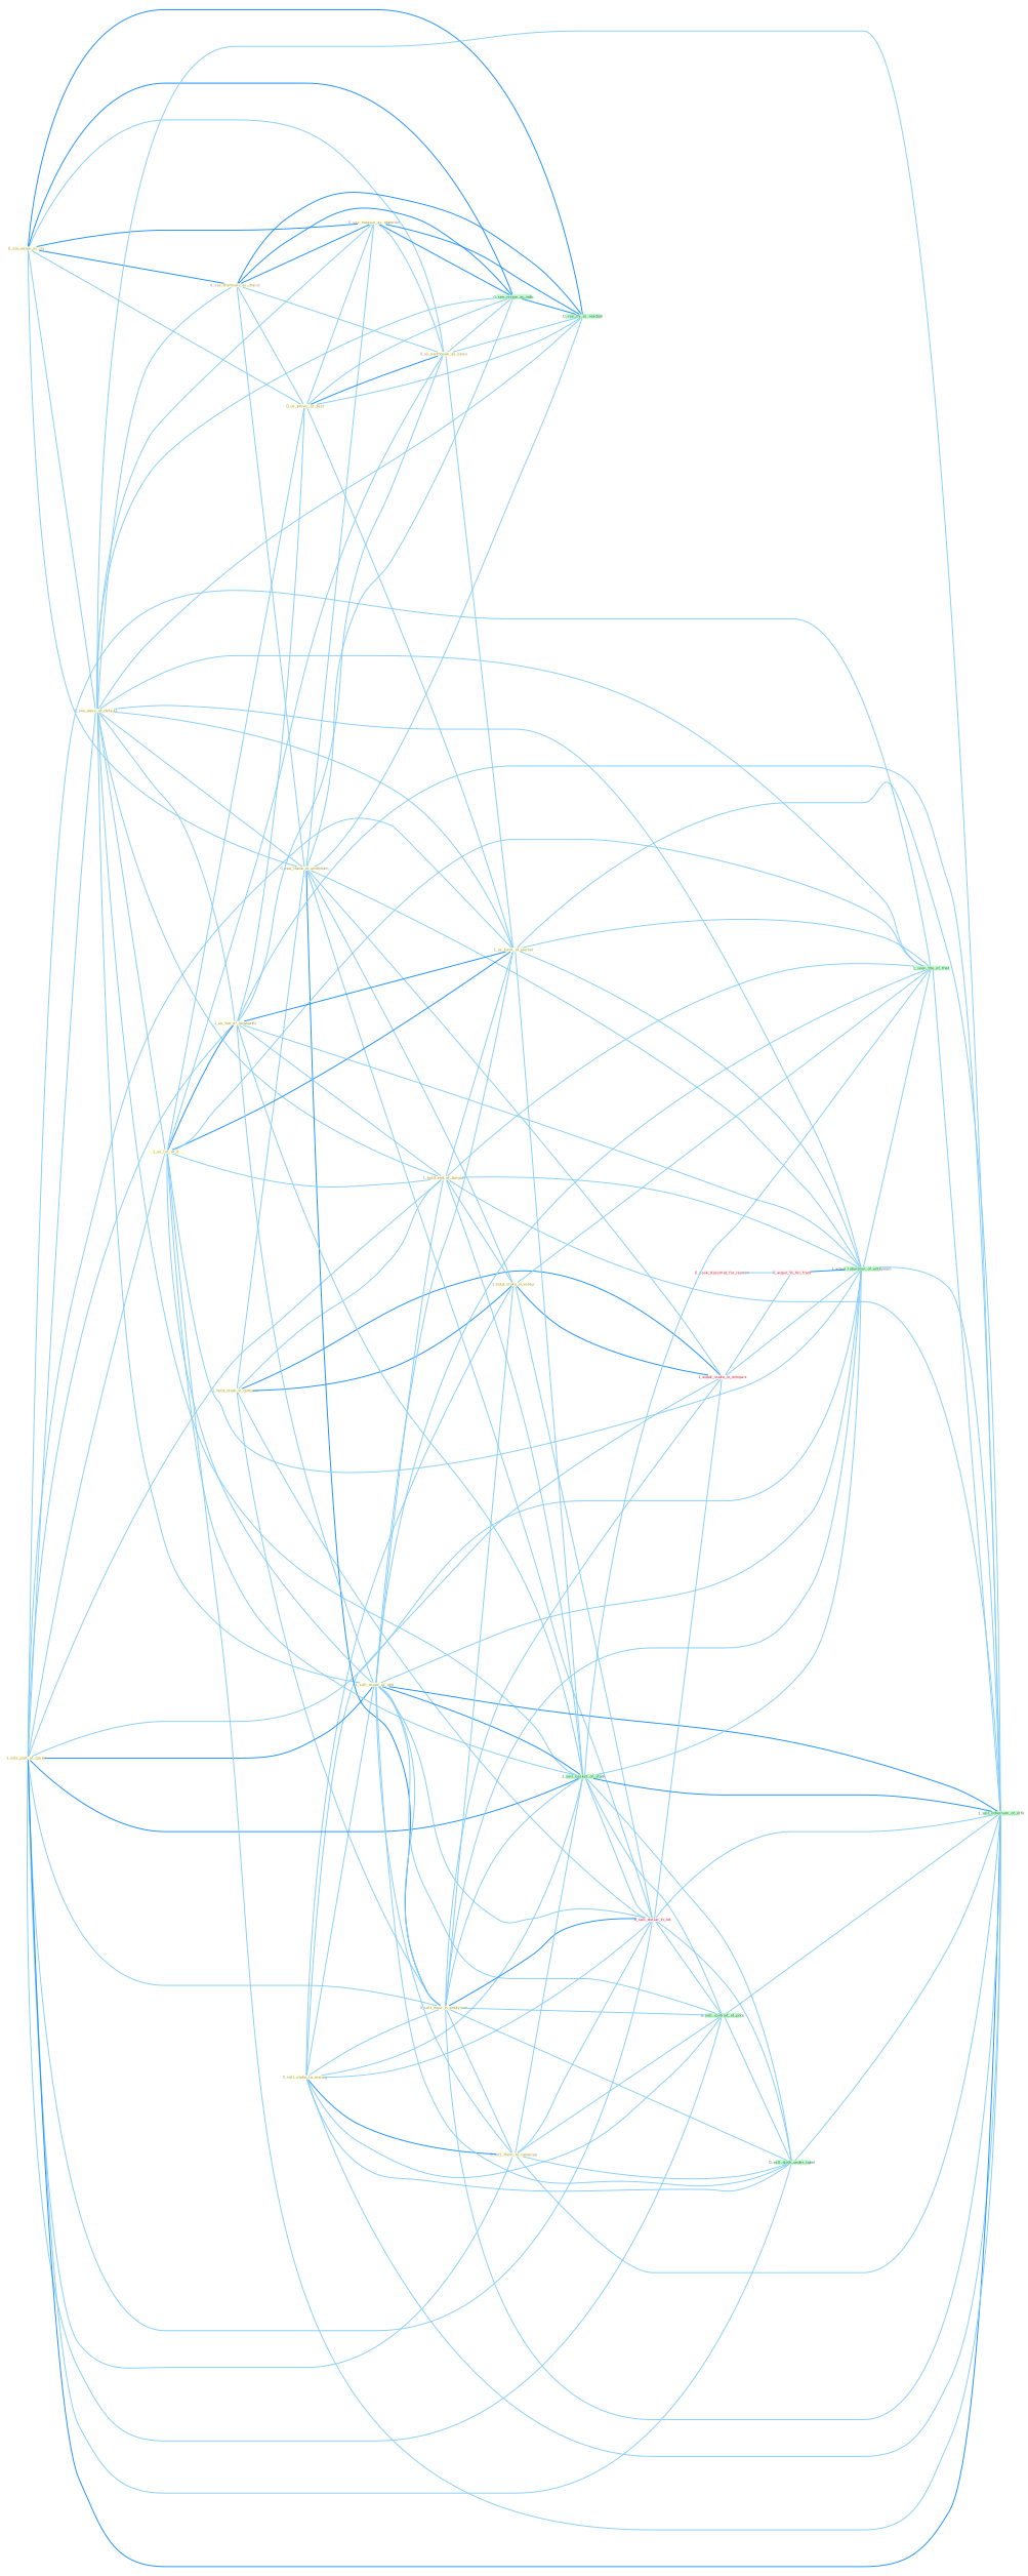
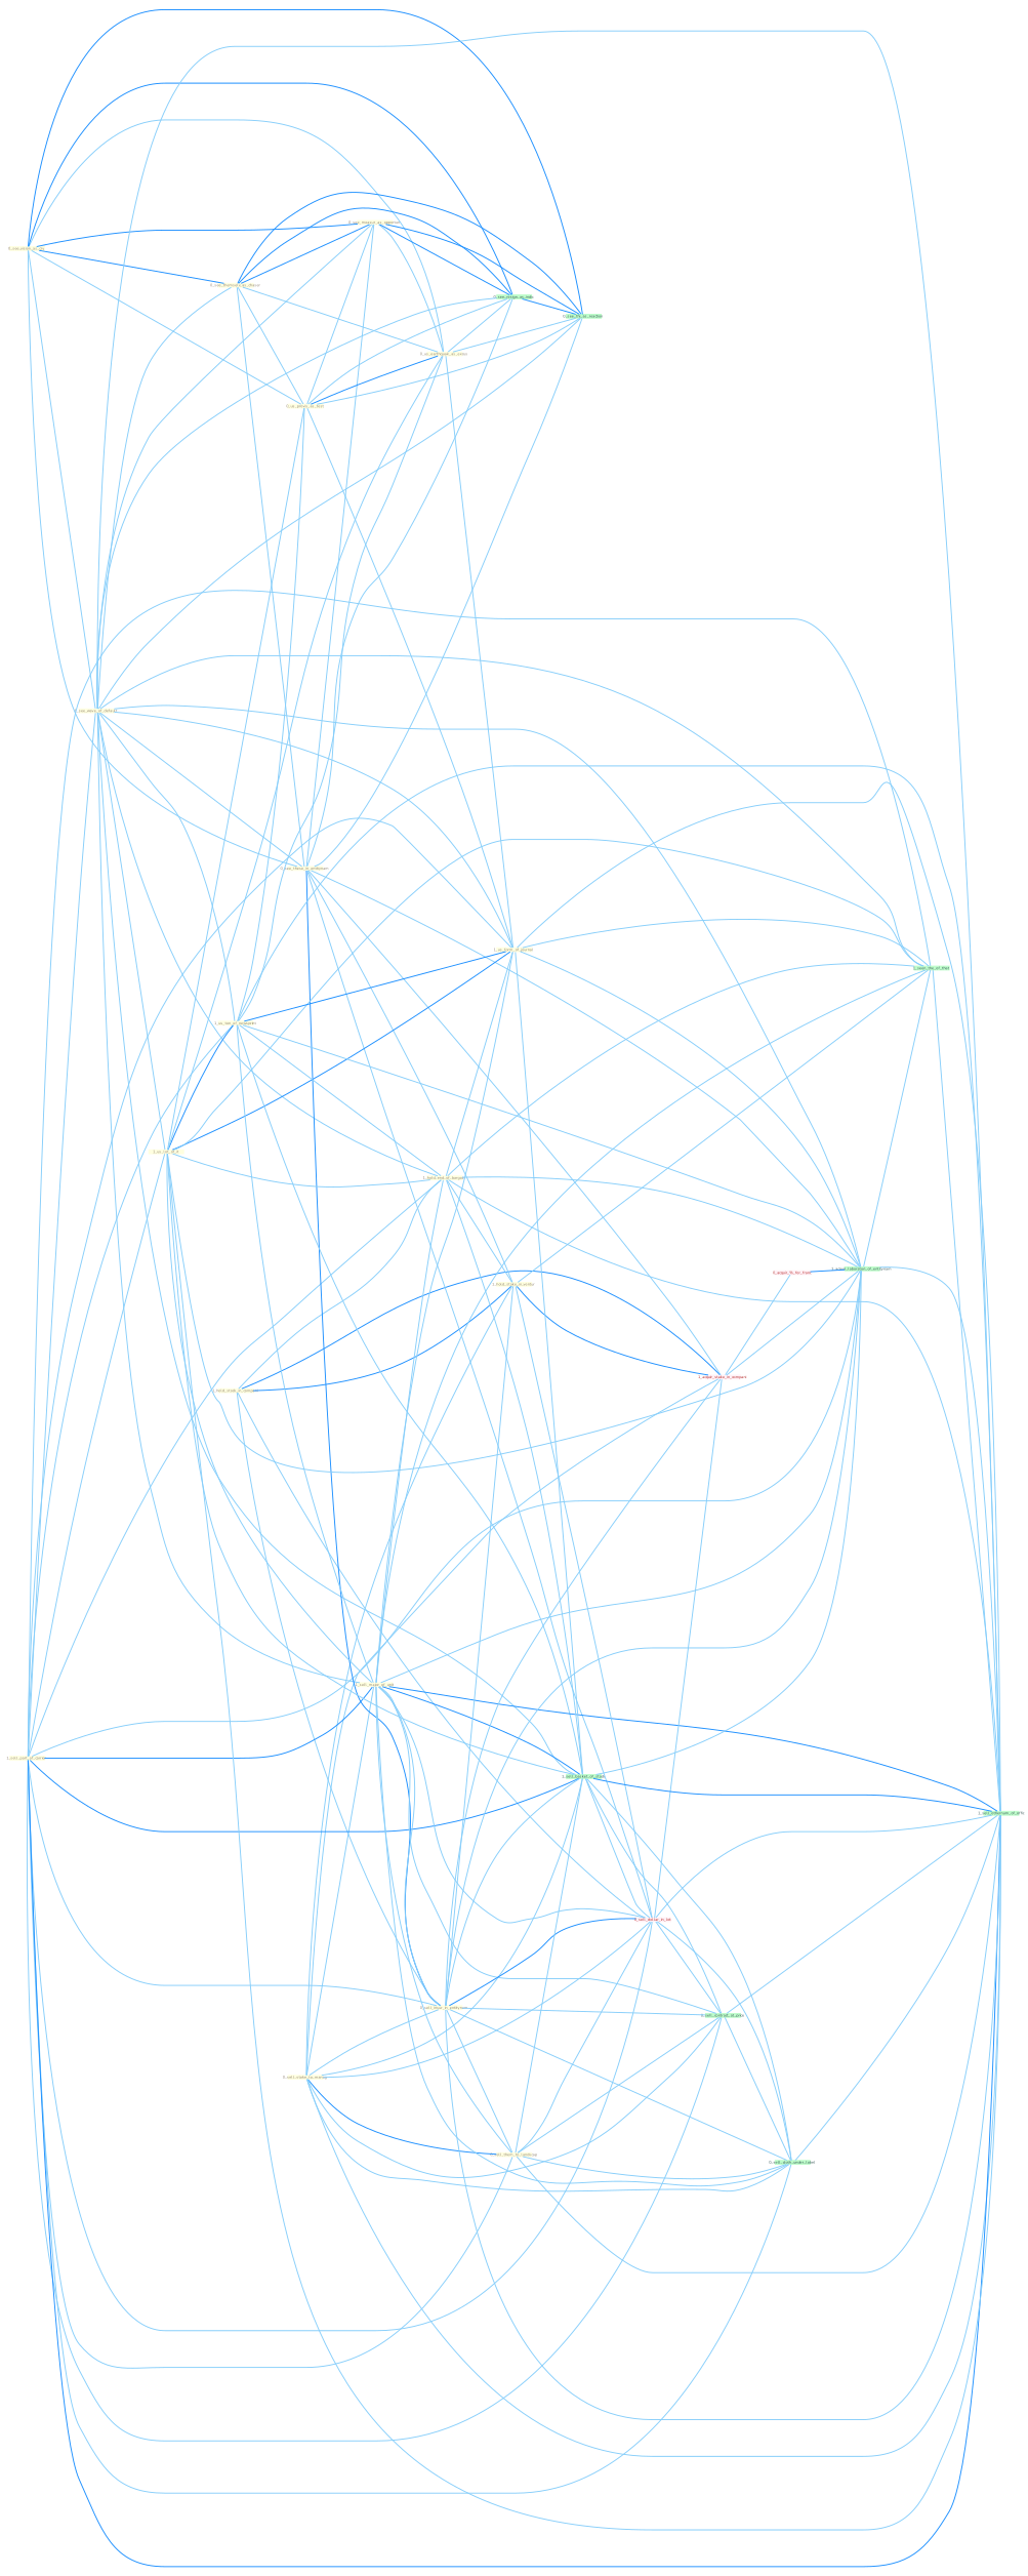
  graph {
    fontname=Nunito
    rankdir=LR
    node [color="#ffffe0" fixedsize=true fontcolor="#8b7d6b" fontname=Nunito fontsize=4 shape=polygon style=filled]
    edge [color="#87cefa" fontname=Nunito w=1]
    "0_see_vision_as_cry " [height=.06 width=.5]
    "1_hold_stock_in_compani " [height=.06 width=.5]
    "0_sell_stake_to_manag " [height=.06 width=.5]
    "1_sell_part_of_carrier " [height=.06 width=.5]
    "1_see_wave_of_default " [height=.06 width=.5]
    "0_see_themselv_as_chaser " [height=.06 width=.5]
    "0_see_these_in_entitynam " [height=.06 width=.5]
    "1_us_lot_of_it " [height=.06 width=.5]
    "1_us_ton_of_newsprint " [height=.06 width=.5]
    "1_sell_major_of_unit " [height=.06 width=.5]
    "0_sell_insur_in_entitynam " [height=.06 width=.5]
    "1_hold_end_of_bargain " [height=.06 width=.5]
    "0_us_provis_as_test " [height=.06 width=.5]
    "1_hold_stake_in_ventur " [height=.06 width=.5]
    "0_see_measur_as_opportun " [height=.06 width=.5]
    "0_us_earthquak_as_excus " [height=.06 width=.5]
    "0_sell_them_to_landscap " [height=.06 width=.5]
    "1_us_form_of_journal " [height=.06 width=.5]
-   "0_seek_classmat_for_reunion " [color="#fff0f5" fontcolor="#b22222" height=.06 width=.5]
    "0_sell_dollar_in_lot " [color="#fff0f5" fontcolor="#b22222" height=.06 width=.5]
    "1_acquir_stake_in_compani " [color="#fff0f5" fontcolor="#b22222" height=.06 width=.5]
    "0_acquir_%_for_franc " [color="#fff0f5" fontcolor="#b22222" height=.06 width=.5]
    "0_see_resign_as_indic " [color="#BDFCC9" fontcolor="#2f4f4f" height=.06 width=.5]
    "0_see_thi_as_reaction " [color="#BDFCC9" fontcolor="#2f4f4f" height=.06 width=.5]
    "1_sell_basket_of_stock " [color="#BDFCC9" fontcolor="#2f4f4f" height=.06 width=.5]
    "0_sell_contract_at_price " [color="#BDFCC9" fontcolor="#2f4f4f" height=.06 width=.5]
    "0_sell_cloth_under_label " [color="#BDFCC9" fontcolor="#2f4f4f" height=.06 width=.5]
    "1_sell_othernum_of_offic " [color="#BDFCC9" fontcolor="#2f4f4f" height=.06 width=.5]
    "1_acquir_laboratori_of_entitynam " [color="#BDFCC9" fontcolor="#2f4f4f" height=.06 width=.5]
    "1_seen_the_of_that " [color="#BDFCC9" fontcolor="#2f4f4f" height=.06 width=.5]
    subgraph sub_1 {
      "0_see_vision_as_cry "
      "1_hold_stock_in_compani "
      "0_sell_stake_to_manag "
      "1_sell_part_of_carrier "
      "1_see_wave_of_default "
      "0_see_themselv_as_chaser "
      "0_see_these_in_entitynam "
      "1_us_lot_of_it "
      "1_us_ton_of_newsprint "
      "1_sell_major_of_unit "
      "0_sell_insur_in_entitynam "
      "1_hold_end_of_bargain "
      "0_us_provis_as_test "
      "1_hold_stake_in_ventur "
      "0_see_measur_as_opportun "
      "0_us_earthquak_as_excus "
      "0_sell_them_to_landscap "
      "1_us_form_of_journal "
    }
    subgraph sub_2 {
-     "0_seek_classmat_for_reunion "
      "0_sell_dollar_in_lot "
      "1_acquir_stake_in_compani "
      "0_acquir_%_for_franc "
    }
    "0_see_vision_as_cry " -- "1_see_wave_of_default "
    "0_see_vision_as_cry " -- "0_see_themselv_as_chaser " [color="#1e90ff" w=2]
    "0_see_vision_as_cry " -- "0_see_these_in_entitynam "
    "0_see_vision_as_cry " -- "0_us_provis_as_test "
    "0_see_vision_as_cry " -- "0_see_measur_as_opportun " [color="#1e90ff" w=2]
    "0_see_vision_as_cry " -- "0_us_earthquak_as_excus "
    "0_see_vision_as_cry " -- "0_see_resign_as_indic " [color="#1e90ff" w=2]
    "0_see_vision_as_cry " -- "0_see_thi_as_reaction " [color="#1e90ff" w=2]
-   "1_hold_stock_in_compani " -- "0_see_these_in_entitynam "
    "1_hold_stock_in_compani " -- "0_sell_insur_in_entitynam "
    "1_hold_stock_in_compani " -- "1_hold_end_of_bargain "
    "1_hold_stock_in_compani " -- "1_hold_stake_in_ventur " [color="#1e90ff" w=2]
    "1_hold_stock_in_compani " -- "0_sell_dollar_in_lot "
    "1_hold_stock_in_compani " -- "1_acquir_stake_in_compani " [color="#1e90ff" w=2]
    "0_sell_stake_to_manag " -- "1_sell_major_of_unit "
    "0_sell_stake_to_manag " -- "0_sell_insur_in_entitynam "
    "0_sell_stake_to_manag " -- "1_hold_stake_in_ventur "
    "0_sell_stake_to_manag " -- "0_sell_them_to_landscap " [color="#1e90ff" w=2]
    "0_sell_stake_to_manag " -- "0_sell_dollar_in_lot "
    "0_sell_stake_to_manag " -- "1_acquir_stake_in_compani "
    "0_sell_stake_to_manag " -- "1_sell_basket_of_stock "
    "0_sell_stake_to_manag " -- "0_sell_contract_at_price "
    "0_sell_stake_to_manag " -- "0_sell_cloth_under_label "
    "0_sell_stake_to_manag " -- "1_sell_othernum_of_offic "
    "1_sell_part_of_carrier " -- "1_see_wave_of_default "
    "1_sell_part_of_carrier " -- "1_us_lot_of_it "
    "1_sell_part_of_carrier " -- "1_us_ton_of_newsprint "
    "1_sell_part_of_carrier " -- "1_sell_major_of_unit " [color="#1e90ff" w=2]
    "1_sell_part_of_carrier " -- "0_sell_insur_in_entitynam "
    "1_sell_part_of_carrier " -- "1_hold_end_of_bargain "
    "1_sell_part_of_carrier " -- "0_sell_them_to_landscap "
    "1_sell_part_of_carrier " -- "1_us_form_of_journal "
    "1_sell_part_of_carrier " -- "0_sell_dollar_in_lot "
    "1_sell_part_of_carrier " -- "1_sell_basket_of_stock " [color="#1e90ff" w=2]
    "1_sell_part_of_carrier " -- "0_sell_contract_at_price "
    "1_sell_part_of_carrier " -- "0_sell_cloth_under_label "
    "1_sell_part_of_carrier " -- "1_sell_othernum_of_offic " [color="#1e90ff" w=2]
    "1_sell_part_of_carrier " -- "1_acquir_laboratori_of_entitynam "
    "1_sell_part_of_carrier " -- "1_seen_the_of_that "
    "1_see_wave_of_default " -- "0_see_themselv_as_chaser "
    "1_see_wave_of_default " -- "0_see_these_in_entitynam "
    "1_see_wave_of_default " -- "1_us_lot_of_it "
    "1_see_wave_of_default " -- "1_us_ton_of_newsprint "
    "1_see_wave_of_default " -- "1_sell_major_of_unit "
    "1_see_wave_of_default " -- "1_hold_end_of_bargain "
    "1_see_wave_of_default " -- "0_see_measur_as_opportun "
    "1_see_wave_of_default " -- "1_us_form_of_journal "
    "1_see_wave_of_default " -- "0_see_resign_as_indic "
    "1_see_wave_of_default " -- "0_see_thi_as_reaction "
    "1_see_wave_of_default " -- "1_sell_basket_of_stock "
    "1_see_wave_of_default " -- "1_sell_othernum_of_offic "
    "1_see_wave_of_default " -- "1_acquir_laboratori_of_entitynam "
    "1_see_wave_of_default " -- "1_seen_the_of_that "
    "0_see_themselv_as_chaser " -- "0_see_these_in_entitynam "
    "0_see_themselv_as_chaser " -- "0_us_provis_as_test "
    "0_see_themselv_as_chaser " -- "0_see_measur_as_opportun " [color="#1e90ff" w=2]
    "0_see_themselv_as_chaser " -- "0_us_earthquak_as_excus "
    "0_see_themselv_as_chaser " -- "0_see_resign_as_indic " [color="#1e90ff" w=2]
    "0_see_themselv_as_chaser " -- "0_see_thi_as_reaction " [color="#1e90ff" w=2]
    "0_see_these_in_entitynam " -- "0_sell_insur_in_entitynam " [color="#1e90ff" w=2]
    "0_see_these_in_entitynam " -- "1_hold_stake_in_ventur "
    "0_see_these_in_entitynam " -- "0_see_measur_as_opportun "
    "0_see_these_in_entitynam " -- "0_sell_dollar_in_lot "
    "0_see_these_in_entitynam " -- "1_acquir_stake_in_compani "
    "0_see_these_in_entitynam " -- "0_see_resign_as_indic "
    "0_see_these_in_entitynam " -- "0_see_thi_as_reaction "
    "0_see_these_in_entitynam " -- "1_acquir_laboratori_of_entitynam "
    "1_us_lot_of_it " -- "1_us_ton_of_newsprint " [color="#1e90ff" w=2]
    "1_us_lot_of_it " -- "1_sell_major_of_unit "
    "1_us_lot_of_it " -- "1_hold_end_of_bargain "
    "1_us_lot_of_it " -- "0_us_provis_as_test "
    "1_us_lot_of_it " -- "0_us_earthquak_as_excus "
    "1_us_lot_of_it " -- "1_us_form_of_journal " [color="#1e90ff" w=2]
    "1_us_lot_of_it " -- "1_sell_basket_of_stock "
    "1_us_lot_of_it " -- "1_sell_othernum_of_offic "
    "1_us_lot_of_it " -- "1_acquir_laboratori_of_entitynam "
    "1_us_lot_of_it " -- "1_seen_the_of_that "
    "1_us_ton_of_newsprint " -- "1_sell_major_of_unit "
    "1_us_ton_of_newsprint " -- "1_hold_end_of_bargain "
    "1_us_ton_of_newsprint " -- "0_us_provis_as_test "
    "1_us_ton_of_newsprint " -- "0_us_earthquak_as_excus "
    "1_us_ton_of_newsprint " -- "1_us_form_of_journal " [color="#1e90ff" w=2]
    "1_us_ton_of_newsprint " -- "1_sell_basket_of_stock "
    "1_us_ton_of_newsprint " -- "1_sell_othernum_of_offic "
    "1_us_ton_of_newsprint " -- "1_acquir_laboratori_of_entitynam "
    "1_sell_major_of_unit " -- "0_sell_insur_in_entitynam "
    "1_sell_major_of_unit " -- "1_hold_end_of_bargain "
    "1_sell_major_of_unit " -- "0_sell_them_to_landscap "
    "1_sell_major_of_unit " -- "1_us_form_of_journal "
    "1_sell_major_of_unit " -- "0_sell_dollar_in_lot "
    "1_sell_major_of_unit " -- "1_sell_basket_of_stock " [color="#1e90ff" w=2]
    "1_sell_major_of_unit " -- "0_sell_contract_at_price "
    "1_sell_major_of_unit " -- "0_sell_cloth_under_label "
    "1_sell_major_of_unit " -- "1_sell_othernum_of_offic " [color="#1e90ff" w=2]
    "1_sell_major_of_unit " -- "1_acquir_laboratori_of_entitynam "
    "1_sell_major_of_unit " -- "1_seen_the_of_that "
    "0_sell_insur_in_entitynam " -- "1_hold_stake_in_ventur "
    "0_sell_insur_in_entitynam " -- "0_sell_them_to_landscap "
    "0_sell_insur_in_entitynam " -- "0_sell_dollar_in_lot " [color="#1e90ff" w=2]
    "0_sell_insur_in_entitynam " -- "1_acquir_stake_in_compani "
    "0_sell_insur_in_entitynam " -- "1_sell_basket_of_stock "
    "0_sell_insur_in_entitynam " -- "0_sell_contract_at_price "
    "0_sell_insur_in_entitynam " -- "0_sell_cloth_under_label "
    "0_sell_insur_in_entitynam " -- "1_sell_othernum_of_offic "
    "0_sell_insur_in_entitynam " -- "1_acquir_laboratori_of_entitynam "
    "1_hold_end_of_bargain " -- "1_hold_stake_in_ventur "
    "1_hold_end_of_bargain " -- "1_us_form_of_journal "
    "1_hold_end_of_bargain " -- "1_sell_basket_of_stock "
    "1_hold_end_of_bargain " -- "1_sell_othernum_of_offic "
    "1_hold_end_of_bargain " -- "1_acquir_laboratori_of_entitynam "
    "1_hold_end_of_bargain " -- "1_seen_the_of_that "
    "0_us_provis_as_test " -- "0_see_measur_as_opportun "
    "0_us_provis_as_test " -- "0_us_earthquak_as_excus " [color="#1e90ff" w=2]
    "0_us_provis_as_test " -- "1_us_form_of_journal "
    "0_us_provis_as_test " -- "0_see_resign_as_indic "
    "0_us_provis_as_test " -- "0_see_thi_as_reaction "
    "1_hold_stake_in_ventur " -- "0_sell_dollar_in_lot "
    "1_hold_stake_in_ventur " -- "1_acquir_stake_in_compani " [color="#1e90ff" w=2]
    "1_hold_stake_in_ventur " -- "1_seen_the_of_that "
    "0_see_measur_as_opportun " -- "0_us_earthquak_as_excus "
    "0_see_measur_as_opportun " -- "0_see_resign_as_indic " [color="#1e90ff" w=2]
    "0_see_measur_as_opportun " -- "0_see_thi_as_reaction " [color="#1e90ff" w=2]
    "0_us_earthquak_as_excus " -- "1_us_form_of_journal "
    "0_us_earthquak_as_excus " -- "0_see_resign_as_indic "
    "0_us_earthquak_as_excus " -- "0_see_thi_as_reaction "
    "0_sell_them_to_landscap " -- "0_sell_dollar_in_lot "
    "0_sell_them_to_landscap " -- "1_sell_basket_of_stock "
    "0_sell_them_to_landscap " -- "0_sell_contract_at_price "
    "0_sell_them_to_landscap " -- "0_sell_cloth_under_label "
    "0_sell_them_to_landscap " -- "1_sell_othernum_of_offic "
    "1_us_form_of_journal " -- "1_sell_basket_of_stock "
    "1_us_form_of_journal " -- "1_sell_othernum_of_offic "
    "1_us_form_of_journal " -- "1_acquir_laboratori_of_entitynam "
    "1_us_form_of_journal " -- "1_seen_the_of_that "
-   "0_seek_classmat_for_reunion " -- "0_acquir_%_for_franc "
    "0_sell_dollar_in_lot " -- "1_acquir_stake_in_compani "
    "0_sell_dollar_in_lot " -- "0_sell_contract_at_price "
    "0_sell_dollar_in_lot " -- "0_sell_cloth_under_label "
    "0_sell_dollar_in_lot " -- "1_sell_othernum_of_offic "
    "1_acquir_stake_in_compani " -- "0_acquir_%_for_franc "
    "1_acquir_stake_in_compani " -- "1_acquir_laboratori_of_entitynam "
    "0_acquir_%_for_franc " -- "1_acquir_laboratori_of_entitynam " [color="#1e90ff"]
    "0_see_resign_as_indic " -- "0_see_thi_as_reaction " [color="#1e90ff" w=2]
    "1_sell_basket_of_stock " -- "0_sell_dollar_in_lot "
    "1_sell_basket_of_stock " -- "0_sell_contract_at_price "
    "1_sell_basket_of_stock " -- "0_sell_cloth_under_label "
    "1_sell_basket_of_stock " -- "1_sell_othernum_of_offic " [color="#1e90ff" w=2]
    "1_sell_basket_of_stock " -- "1_acquir_laboratori_of_entitynam "
-   "1_sell_basket_of_stock " -- "1_seen_the_of_that "
    "0_sell_contract_at_price " -- "0_sell_cloth_under_label "
    "0_sell_contract_at_price " -- "1_sell_othernum_of_offic "
    "0_sell_cloth_under_label " -- "1_sell_othernum_of_offic "
    "1_acquir_laboratori_of_entitynam " -- "1_sell_othernum_of_offic "
    "1_acquir_laboratori_of_entitynam " -- "1_seen_the_of_that "
    "1_seen_the_of_that " -- "1_sell_othernum_of_offic "
  }
